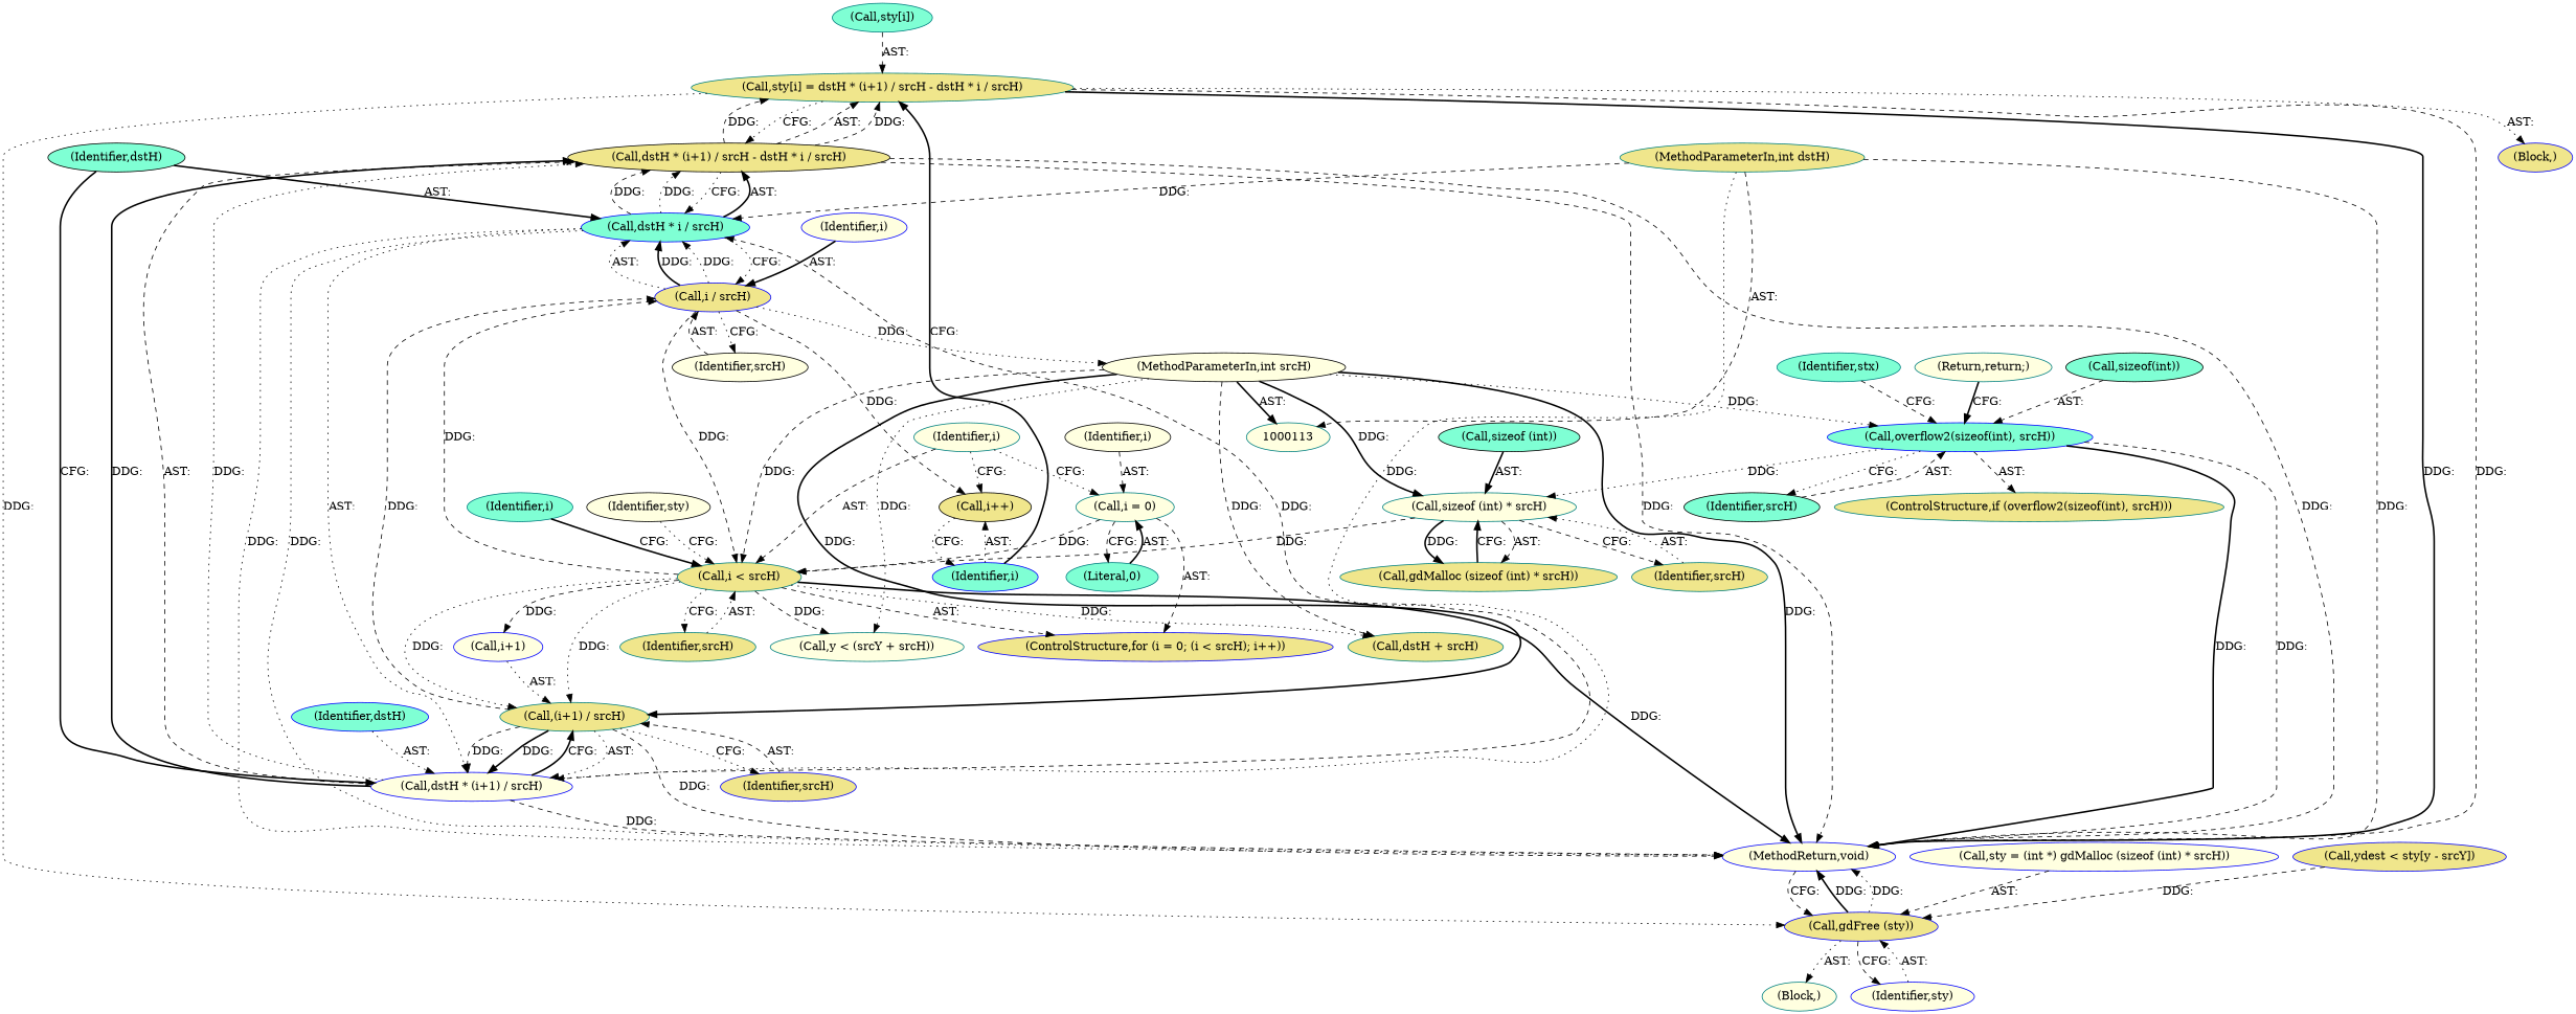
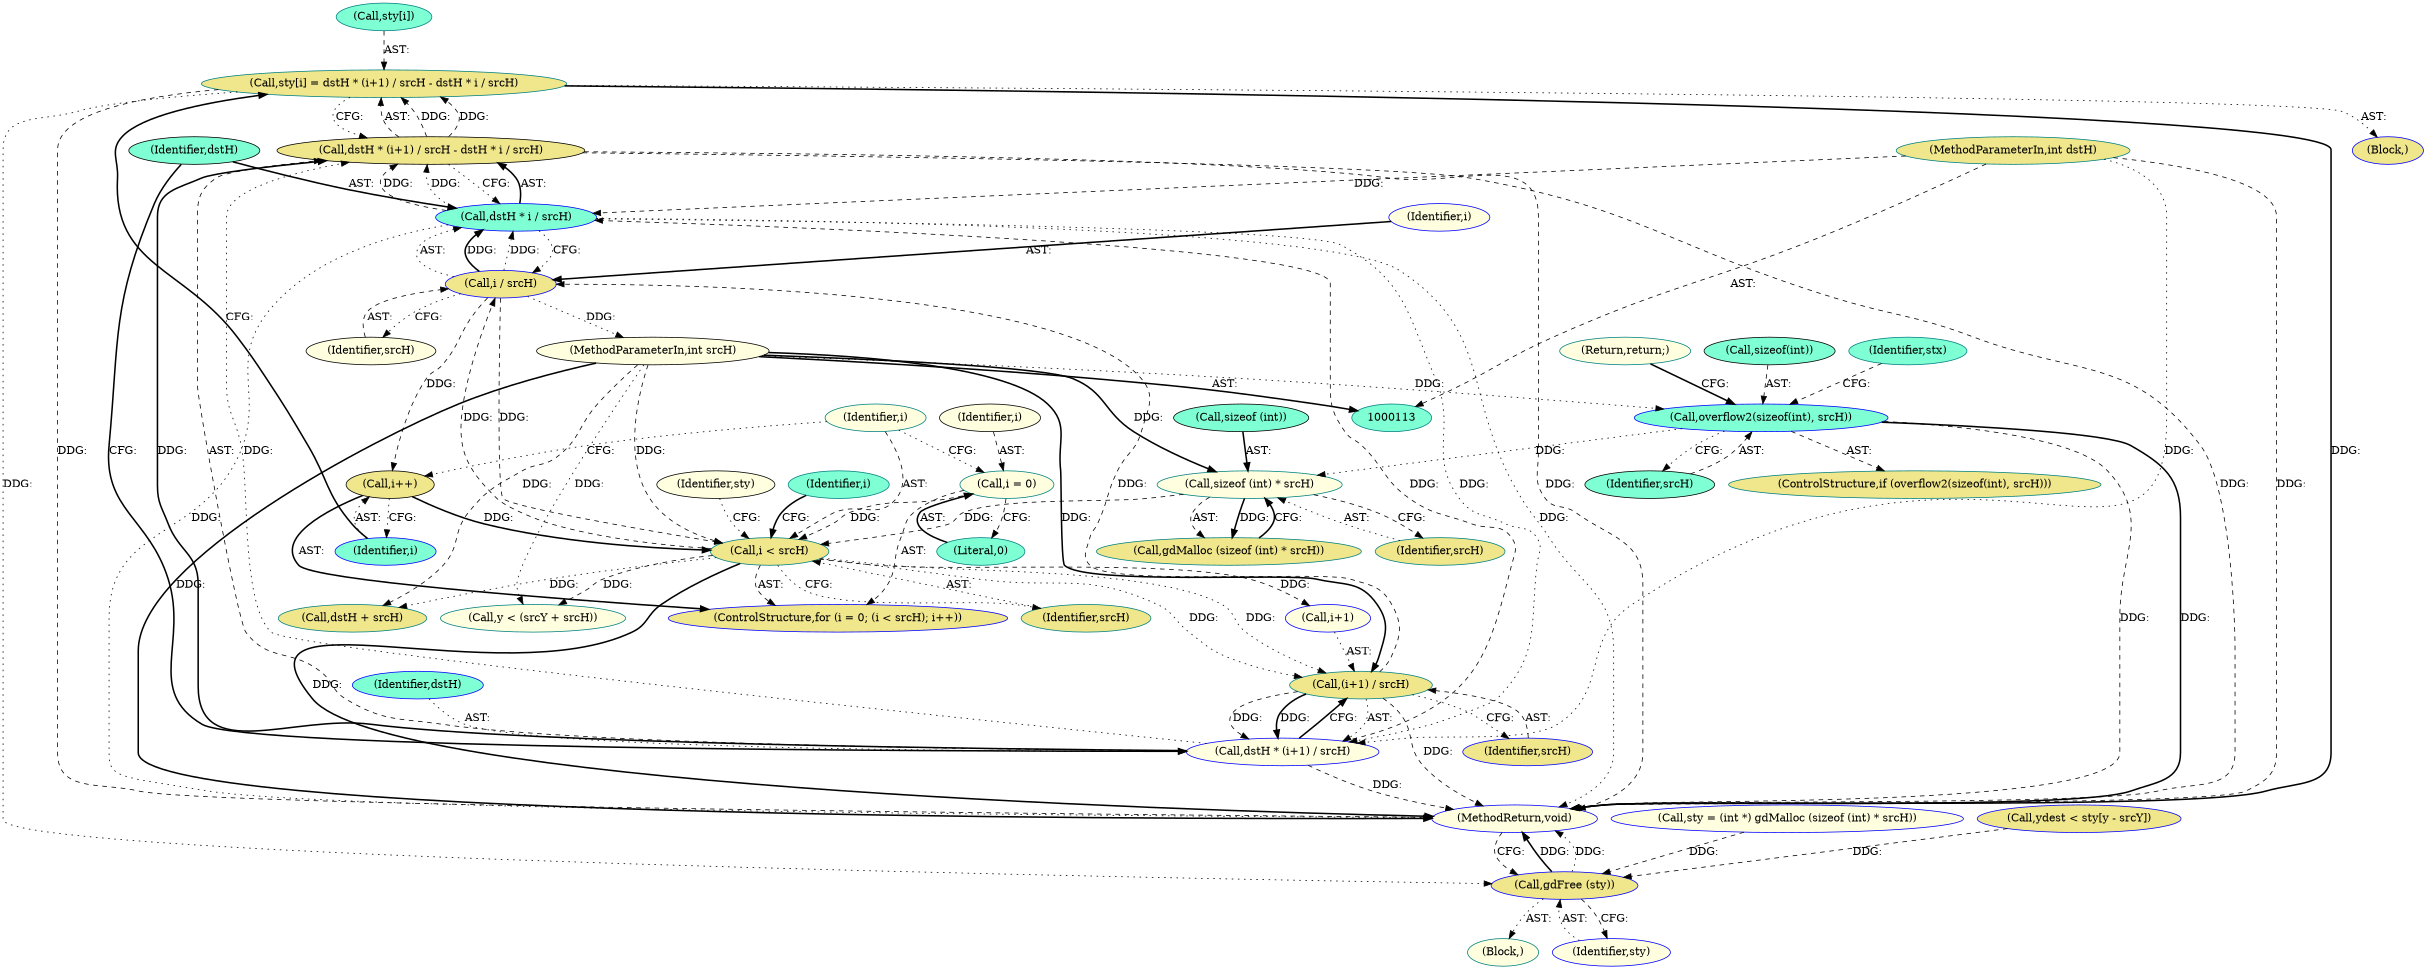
  digraph {
    node [color=teal fillcolor=khaki style=filled]
    edge [style=dashed]
    n1 [label="(Call,sty[i] = dstH * (i+1) / srcH - dstH * i / srcH)"]
    n2 [color=black label="(Call,dstH * (i+1) / srcH - dstH * i / srcH)"]
    n3 [color=blue label="(Call,gdFree (sty))"]
    n4 [color=blue label="(Block,)"]
    n5 [color=blue fillcolor=lightyellow label="(MethodReturn,void)"]
    n6 [color=blue fillcolor=aquamarine label="(Call,dstH * i / srcH)"]
    n7 [fillcolor=lightyellow label="(Block,)"]
    n8 [color=blue fillcolor=lightyellow label="(Identifier,sty)"]
    n9 [color=blue fillcolor=lightyellow label="(Call,dstH * (i+1) / srcH)"]
    n10 [color=blue label="(Call,i / srcH)"]
    n11 [label="(Call,(i+1) / srcH)"]
    n12 [color=blue label="(Identifier,srcH)"]
    n13 [label="(Call,i < srcH)"]
    n14 [color=black label="(Call,i++)"]
    n15 [color=black fillcolor=lightyellow label="(Identifier,srcH)"]
    n16 [color=black fillcolor=lightyellow label="(MethodParameterIn,int srcH)"]
    n17 [label="(MethodParameterIn,int dstH)"]
-   1000113 [fillcolor=lightyellow]
+   1000113 [fillcolor=aquamarine]
    n19 [color=blue fillcolor=lightyellow label="(Call,i+1)"]
    n20 [fillcolor=lightyellow label="(Call,y < (srcY + srcH))"]
    n21 [label="(Call,dstH + srcH)"]
    n22 [label="(Identifier,srcH)"]
    n23 [color=blue label="(ControlStructure,for (i = 0; (i < srcH); i++))"]
    n24 [color=blue fillcolor=aquamarine label="(Identifier,i)"]
    n25 [fillcolor=lightyellow label="(Call,i = 0)"]
    n26 [fillcolor=aquamarine label="(Literal,0)"]
    n27 [fillcolor=lightyellow label="(Call,sizeof (int) * srcH)"]
    n28 [label="(Identifier,srcH)"]
    n29 [label="(Call,gdMalloc (sizeof (int) * srcH))"]
    n30 [color=blue fillcolor=aquamarine label="(Call,overflow2(sizeof(int), srcH))"]
    n31 [color=black fillcolor=aquamarine label="(Identifier,srcH)"]
    n32 [label="(ControlStructure,if (overflow2(sizeof(int), srcH)))"]
    n33 [color=black fillcolor=lightyellow label="(Identifier,sty)"]
    n34 [color=blue fillcolor=aquamarine label="(Identifier,dstH)"]
    n35 [color=blue fillcolor=lightyellow label="(Identifier,i)"]
    n36 [fillcolor=lightyellow label="(Return,return;)"]
    n37 [color=black fillcolor=aquamarine label="(Call,sizeof(int))"]
    n38 [fillcolor=aquamarine label="(Identifier,stx)"]
    n39 [color=black fillcolor=aquamarine label="(Identifier,dstH)"]
    n40 [color=blue fillcolor=lightyellow label="(Call,sty = (int *) gdMalloc (sizeof (int) * srcH))"]
    n41 [color=black fillcolor=lightyellow label="(Identifier,i)"]
    n42 [fillcolor=aquamarine label="(Call,sty[i])"]
    n43 [fillcolor=lightyellow label="(Identifier,i)"]
    n44 [color=blue label="(Call,ydest < sty[y - srcY])"]
    n45 [fillcolor=aquamarine label="(Identifier,i)"]
    n46 [color=black fillcolor=aquamarine label="(Call,sizeof (int))"]
    n1 -> n2 [label="CFG: " style=dotted]
    n1 -> n3 [label="DDG: " style=dotted]
    n1 -> n4 [label="AST: " style=dotted]
    n1 -> n5 [label="DDG: " style=bold]
    n1 -> n5 [label="DDG: "]
    n2 -> n1 [label="AST: "]
    n2 -> n1 [label="DDG: "]
    n2 -> n1 [label="DDG: "]
    n2 -> n5 [label="DDG: "]
    n2 -> n5 [label="DDG: "]
    n2 -> n6 [label="CFG: " style=dotted]
    n3 -> n5 [label="DDG: " style=bold]
    n3 -> n5 [label="DDG: " style=dotted]
    n3 -> n7 [label="AST: " style=dotted]
    n3 -> n8 [label="CFG: "]
    n5 -> n3 [label="CFG: "]
    n6 -> n2 [label="AST: " style=bold]
    n6 -> n2 [label="DDG: "]
    n6 -> n2 [label="DDG: " style=dotted]
    n6 -> n5 [label="DDG: " style=dotted]
    n6 -> n5 [label="DDG: " style=dotted]
-   n6 -> n9 [label="AST: " style=dotted]
+   n6 -> n9 [label="DDG: " style=dotted]
    n6 -> n10 [label="CFG: " style=dotted]
    n8 -> n3 [label="AST: " style=dotted]
    n9 -> n2 [label="AST: "]
    n9 -> n2 [label="DDG: " style=dotted]
    n9 -> n2 [label="DDG: " style=bold]
    n9 -> n5 [label="DDG: "]
    n9 -> n6 [label="DDG: "]
    n9 -> n11 [label="CFG: " style=bold]
    n10 -> n6 [label="AST: " style=dotted]
    n10 -> n6 [label="DDG: " style=bold]
    n10 -> n6 [label="DDG: " style=dotted]
    n10 -> n13 [label="DDG: "]
    n10 -> n14 [label="DDG: "]
    n10 -> n15 [label="CFG: " style=dotted]
    n10 -> n16 [label="DDG: " style=dotted]
    n11 -> n5 [label="DDG: "]
    n11 -> n9 [label="AST: " style=dotted]
    n11 -> n9 [label="DDG: "]
    n11 -> n9 [label="DDG: " style=bold]
    n11 -> n10 [label="DDG: "]
    n11 -> n12 [label="CFG: " style=dotted]
    n12 -> n11 [label="AST: "]
    n13 -> n5 [label="DDG: " style=bold]
    n13 -> n10 [label="DDG: "]
    n13 -> n11 [label="DDG: " style=dotted]
    n13 -> n11 [label="DDG: " style=dotted]
    n13 -> n19 [label="DDG: "]
    n13 -> n20 [label="DDG: "]
    n13 -> n21 [label="DDG: " style=dotted]
    n13 -> n22 [label="CFG: " style=dotted]
    n13 -> n23 [label="AST: "]
+   n14 -> n13 [label="DDG: " style=bold]
+   n14 -> n23 [label="AST: " style=bold]
    n14 -> n24 [label="CFG: " style=dotted]
    n15 -> n10 [label="AST: "]
    n16 -> n5 [label="DDG: " style=bold]
    n16 -> n11 [label="DDG: " style=bold]
    n16 -> n13 [label="DDG: "]
    n16 -> 1000113 [label="AST: " style=bold]
    n16 -> n20 [label="DDG: " style=dotted]
    n16 -> n21 [label="DDG: "]
    n16 -> n27 [label="DDG: " style=bold]
    n16 -> n30 [label="DDG: " style=dotted]
    n17 -> n5 [label="DDG: "]
    n17 -> n6 [label="DDG: "]
    n17 -> n9 [label="DDG: " style=dotted]
    n17 -> 1000113 [label="AST: "]
    n19 -> n11 [label="AST: " style=dotted]
    n22 -> n13 [label="AST: " style=dotted]
    n24 -> n1 [label="CFG: " style=bold]
    n24 -> n14 [label="AST: " style=dotted]
    n25 -> n13 [label="DDG: "]
    n25 -> n23 [label="AST: "]
    n25 -> n26 [label="CFG: "]
    n26 -> n25 [label="AST: " style=bold]
    n27 -> n13 [label="DDG: "]
    n27 -> n28 [label="CFG: "]
    n27 -> n29 [label="AST: "]
    n27 -> n29 [label="DDG: " style=bold]
    n28 -> n27 [label="AST: " style=dotted]
    n29 -> n27 [label="CFG: " style=bold]
    n30 -> n5 [label="DDG: " style=bold]
    n30 -> n5 [label="DDG: "]
    n30 -> n27 [label="DDG: " style=dotted]
    n30 -> n31 [label="CFG: " style=dotted]
    n30 -> n32 [label="AST: "]
    n31 -> n30 [label="AST: "]
    n33 -> n13 [label="CFG: " style=dotted]
    n34 -> n9 [label="AST: " style=dotted]
    n35 -> n10 [label="AST: " style=bold]
    n36 -> n30 [label="CFG: " style=bold]
    n37 -> n30 [label="AST: "]
    n38 -> n30 [label="CFG: "]
    n39 -> n6 [label="AST: " style=bold]
    n39 -> n9 [label="CFG: " style=bold]
-   n40 -> n3 [label="AST: "]
+   n40 -> n3 [label="DDG: "]
    n41 -> n25 [label="AST: "]
    n42 -> n1 [label="AST: "]
    n43 -> n13 [label="AST: "]
    n43 -> n14 [label="CFG: " style=dotted]
    n43 -> n25 [label="CFG: " style=dotted]
    n44 -> n3 [label="DDG: "]
    n45 -> n13 [label="CFG: " style=bold]
    n46 -> n27 [label="AST: " style=bold]
  }
